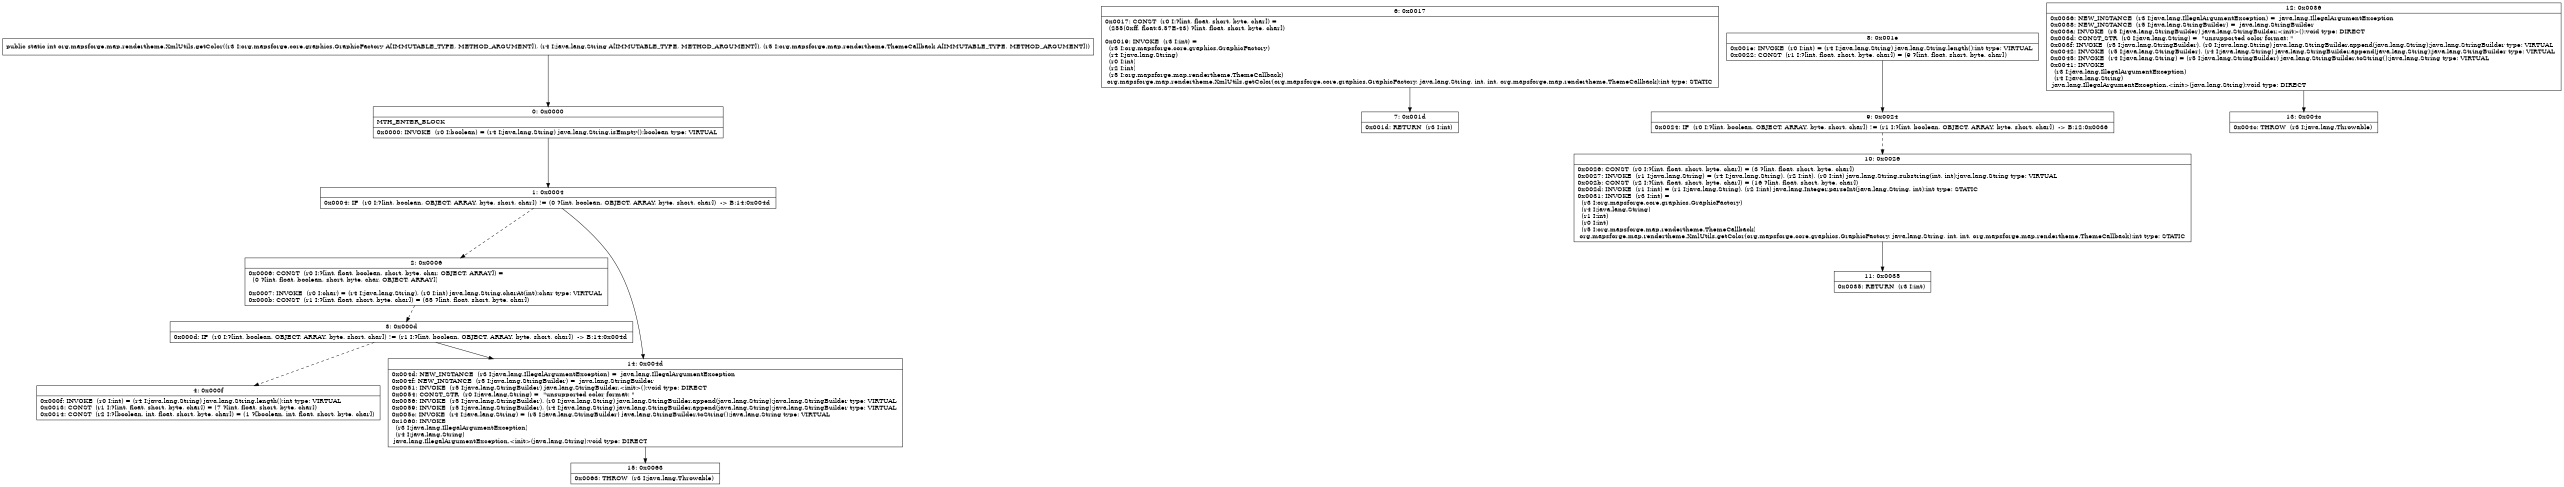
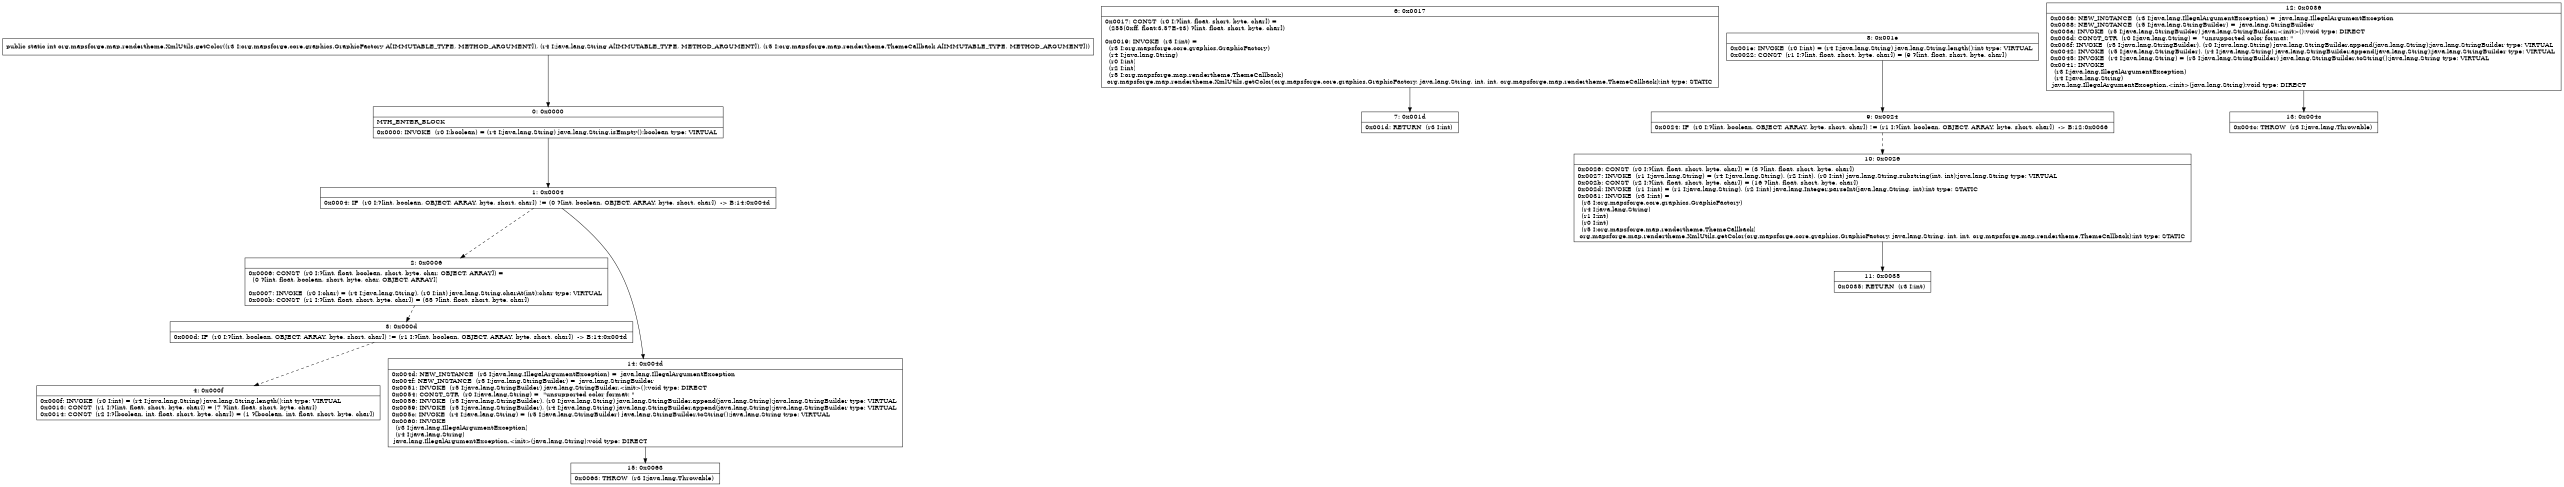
  digraph {
    node [shape=record]
    n1 [label="{0\:\ 0x0000|MTH_ENTER_BLOCK\l|0x0000: INVOKE  (r0 I:boolean) = (r4 I:java.lang.String) java.lang.String.isEmpty():boolean type: VIRTUAL \l}"]
    n2 [label="{1\:\ 0x0004|0x0004: IF  (r0 I:?[int, boolean, OBJECT, ARRAY, byte, short, char]) != (0 ?[int, boolean, OBJECT, ARRAY, byte, short, char])  \-\> B:14:0x004d \l}"]
    n3 [label="{2\:\ 0x0006|0x0006: CONST  (r0 I:?[int, float, boolean, short, byte, char, OBJECT, ARRAY]) = \l  (0 ?[int, float, boolean, short, byte, char, OBJECT, ARRAY])\l \l0x0007: INVOKE  (r0 I:char) = (r4 I:java.lang.String), (r0 I:int) java.lang.String.charAt(int):char type: VIRTUAL \l0x000b: CONST  (r1 I:?[int, float, short, byte, char]) = (35 ?[int, float, short, byte, char]) \l}"]
-   n4 [label="{14\:\ 0x004d|0x004d: NEW_INSTANCE  (r3 I:java.lang.IllegalArgumentException) =  java.lang.IllegalArgumentException \l0x004f: NEW_INSTANCE  (r5 I:java.lang.StringBuilder) =  java.lang.StringBuilder \l0x0051: INVOKE  (r5 I:java.lang.StringBuilder) java.lang.StringBuilder.\<init\>():void type: DIRECT \l0x0054: CONST_STR  (r0 I:java.lang.String) =  \"unsupported color format: \" \l0x0056: INVOKE  (r5 I:java.lang.StringBuilder), (r0 I:java.lang.String) java.lang.StringBuilder.append(java.lang.String):java.lang.StringBuilder type: VIRTUAL \l0x0059: INVOKE  (r5 I:java.lang.StringBuilder), (r4 I:java.lang.String) java.lang.StringBuilder.append(java.lang.String):java.lang.StringBuilder type: VIRTUAL \l0x005c: INVOKE  (r4 I:java.lang.String) = (r5 I:java.lang.StringBuilder) java.lang.StringBuilder.toString():java.lang.String type: VIRTUAL \l0x1060: INVOKE  \l  (r3 I:java.lang.IllegalArgumentException)\l  (r4 I:java.lang.String)\l java.lang.IllegalArgumentException.\<init\>(java.lang.String):void type: DIRECT \l}"]
+   n4 [label="{14\:\ 0x004d|0x004d: NEW_INSTANCE  (r3 I:java.lang.IllegalArgumentException) =  java.lang.IllegalArgumentException \l0x004f: NEW_INSTANCE  (r5 I:java.lang.StringBuilder) =  java.lang.StringBuilder \l0x0051: INVOKE  (r5 I:java.lang.StringBuilder) java.lang.StringBuilder.\<init\>():void type: DIRECT \l0x0054: CONST_STR  (r0 I:java.lang.String) =  \"unsupported color format: \" \l0x0056: INVOKE  (r5 I:java.lang.StringBuilder), (r0 I:java.lang.String) java.lang.StringBuilder.append(java.lang.String):java.lang.StringBuilder type: VIRTUAL \l0x0059: INVOKE  (r5 I:java.lang.StringBuilder), (r4 I:java.lang.String) java.lang.StringBuilder.append(java.lang.String):java.lang.StringBuilder type: VIRTUAL \l0x005c: INVOKE  (r4 I:java.lang.String) = (r5 I:java.lang.StringBuilder) java.lang.StringBuilder.toString():java.lang.String type: VIRTUAL \l0x0060: INVOKE  \l  (r3 I:java.lang.IllegalArgumentException)\l  (r4 I:java.lang.String)\l java.lang.IllegalArgumentException.\<init\>(java.lang.String):void type: DIRECT \l}"]
    n5 [label="{3\:\ 0x000d|0x000d: IF  (r0 I:?[int, boolean, OBJECT, ARRAY, byte, short, char]) != (r1 I:?[int, boolean, OBJECT, ARRAY, byte, short, char])  \-\> B:14:0x004d \l}"]
    n6 [label="{15\:\ 0x0063|0x0063: THROW  (r3 I:java.lang.Throwable) \l}"]
    n7 [label="{4\:\ 0x000f|0x000f: INVOKE  (r0 I:int) = (r4 I:java.lang.String) java.lang.String.length():int type: VIRTUAL \l0x0013: CONST  (r1 I:?[int, float, short, byte, char]) = (7 ?[int, float, short, byte, char]) \l0x0014: CONST  (r2 I:?[boolean, int, float, short, byte, char]) = (1 ?[boolean, int, float, short, byte, char]) \l}"]
    n8 [label="{6\:\ 0x0017|0x0017: CONST  (r0 I:?[int, float, short, byte, char]) = \l  (255(0xff, float:3.57E\-43) ?[int, float, short, byte, char])\l \l0x0019: INVOKE  (r3 I:int) = \l  (r3 I:org.mapsforge.core.graphics.GraphicFactory)\l  (r4 I:java.lang.String)\l  (r0 I:int)\l  (r2 I:int)\l  (r5 I:org.mapsforge.map.rendertheme.ThemeCallback)\l org.mapsforge.map.rendertheme.XmlUtils.getColor(org.mapsforge.core.graphics.GraphicFactory, java.lang.String, int, int, org.mapsforge.map.rendertheme.ThemeCallback):int type: STATIC \l}"]
    n9 [label="{7\:\ 0x001d|0x001d: RETURN  (r3 I:int) \l}"]
    n10 [label="{8\:\ 0x001e|0x001e: INVOKE  (r0 I:int) = (r4 I:java.lang.String) java.lang.String.length():int type: VIRTUAL \l0x0022: CONST  (r1 I:?[int, float, short, byte, char]) = (9 ?[int, float, short, byte, char]) \l}"]
    n11 [label="{9\:\ 0x0024|0x0024: IF  (r0 I:?[int, boolean, OBJECT, ARRAY, byte, short, char]) != (r1 I:?[int, boolean, OBJECT, ARRAY, byte, short, char])  \-\> B:12:0x0036 \l}"]
    n12 [label="{10\:\ 0x0026|0x0026: CONST  (r0 I:?[int, float, short, byte, char]) = (3 ?[int, float, short, byte, char]) \l0x0027: INVOKE  (r1 I:java.lang.String) = (r4 I:java.lang.String), (r2 I:int), (r0 I:int) java.lang.String.substring(int, int):java.lang.String type: VIRTUAL \l0x002b: CONST  (r2 I:?[int, float, short, byte, char]) = (16 ?[int, float, short, byte, char]) \l0x002d: INVOKE  (r1 I:int) = (r1 I:java.lang.String), (r2 I:int) java.lang.Integer.parseInt(java.lang.String, int):int type: STATIC \l0x0031: INVOKE  (r3 I:int) = \l  (r3 I:org.mapsforge.core.graphics.GraphicFactory)\l  (r4 I:java.lang.String)\l  (r1 I:int)\l  (r0 I:int)\l  (r5 I:org.mapsforge.map.rendertheme.ThemeCallback)\l org.mapsforge.map.rendertheme.XmlUtils.getColor(org.mapsforge.core.graphics.GraphicFactory, java.lang.String, int, int, org.mapsforge.map.rendertheme.ThemeCallback):int type: STATIC \l}"]
    n13 [label="{11\:\ 0x0035|0x0035: RETURN  (r3 I:int) \l}"]
    n14 [label="{12\:\ 0x0036|0x0036: NEW_INSTANCE  (r3 I:java.lang.IllegalArgumentException) =  java.lang.IllegalArgumentException \l0x0038: NEW_INSTANCE  (r5 I:java.lang.StringBuilder) =  java.lang.StringBuilder \l0x003a: INVOKE  (r5 I:java.lang.StringBuilder) java.lang.StringBuilder.\<init\>():void type: DIRECT \l0x003d: CONST_STR  (r0 I:java.lang.String) =  \"unsupported color format: \" \l0x003f: INVOKE  (r5 I:java.lang.StringBuilder), (r0 I:java.lang.String) java.lang.StringBuilder.append(java.lang.String):java.lang.StringBuilder type: VIRTUAL \l0x0042: INVOKE  (r5 I:java.lang.StringBuilder), (r4 I:java.lang.String) java.lang.StringBuilder.append(java.lang.String):java.lang.StringBuilder type: VIRTUAL \l0x0045: INVOKE  (r4 I:java.lang.String) = (r5 I:java.lang.StringBuilder) java.lang.StringBuilder.toString():java.lang.String type: VIRTUAL \l0x0041: INVOKE  \l  (r3 I:java.lang.IllegalArgumentException)\l  (r4 I:java.lang.String)\l java.lang.IllegalArgumentException.\<init\>(java.lang.String):void type: DIRECT \l}"]
    n15 [label="{13\:\ 0x004c|0x004c: THROW  (r3 I:java.lang.Throwable) \l}"]
    n16 [label="{public static int org.mapsforge.map.rendertheme.XmlUtils.getColor((r3 I:org.mapsforge.core.graphics.GraphicFactory A[IMMUTABLE_TYPE, METHOD_ARGUMENT]), (r4 I:java.lang.String A[IMMUTABLE_TYPE, METHOD_ARGUMENT]), (r5 I:org.mapsforge.map.rendertheme.ThemeCallback A[IMMUTABLE_TYPE, METHOD_ARGUMENT])) }"]
    n1 -> n2
    n2 -> n3 [style=dashed]
    n2 -> n4
    n3 -> n5 [style=dashed]
    n4 -> n6
-   n5 -> n4
    n5 -> n7 [style=dashed]
    n8 -> n9
    n10 -> n11
    n11 -> n12 [style=dashed]
    n12 -> n13
    n14 -> n15
    n16 -> n1
  }
